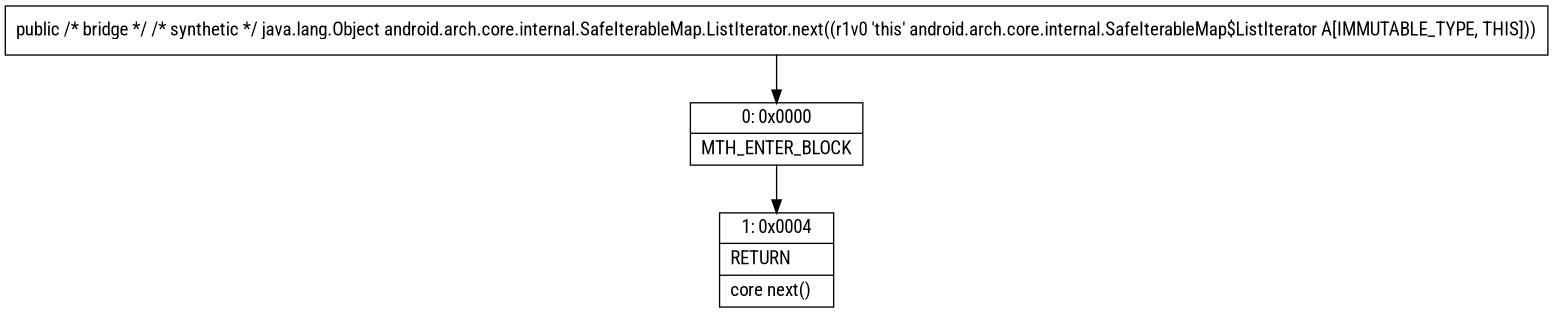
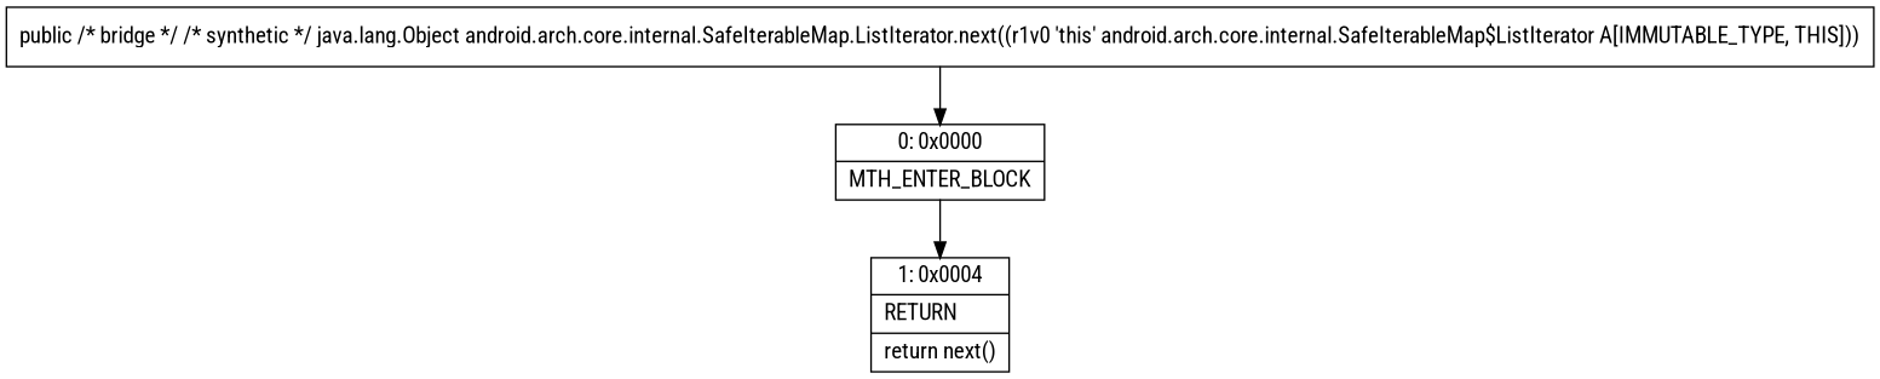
  digraph {
    fontname="Roboto Condensed"
    node [shape=record fontname="Roboto Condensed"]
    edge [fontname="Roboto Condensed"]
    n1 [label="{0\:\ 0x0000|MTH_ENTER_BLOCK\l}"]
-   n2 [label="{1\:\ 0x0004|RETURN\l|core next()\l}"]
+   n2 [label="{1\:\ 0x0004|RETURN\l|return next()\l}"]
    n3 [label="{public \/* bridge *\/ \/* synthetic *\/ java.lang.Object android.arch.core.internal.SafeIterableMap.ListIterator.next((r1v0 'this' android.arch.core.internal.SafeIterableMap$ListIterator A[IMMUTABLE_TYPE, THIS])) }"]
    n1 -> n2
    n3 -> n1
  }
